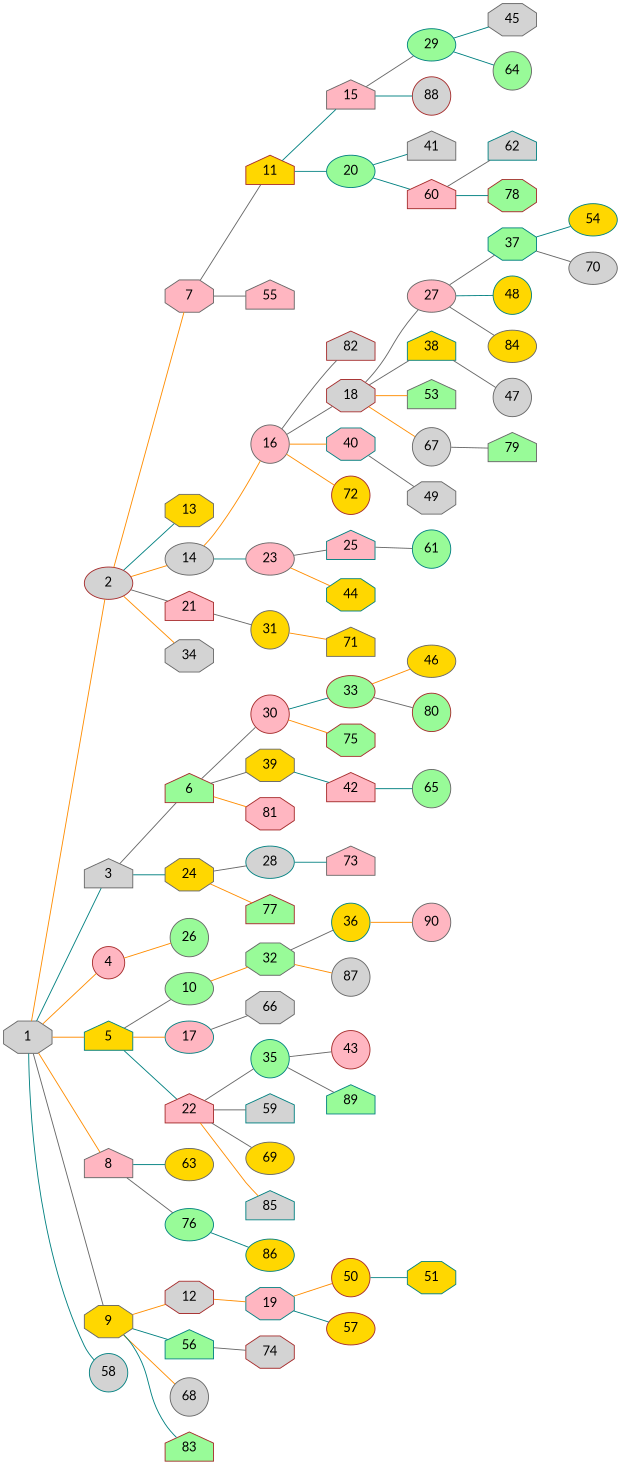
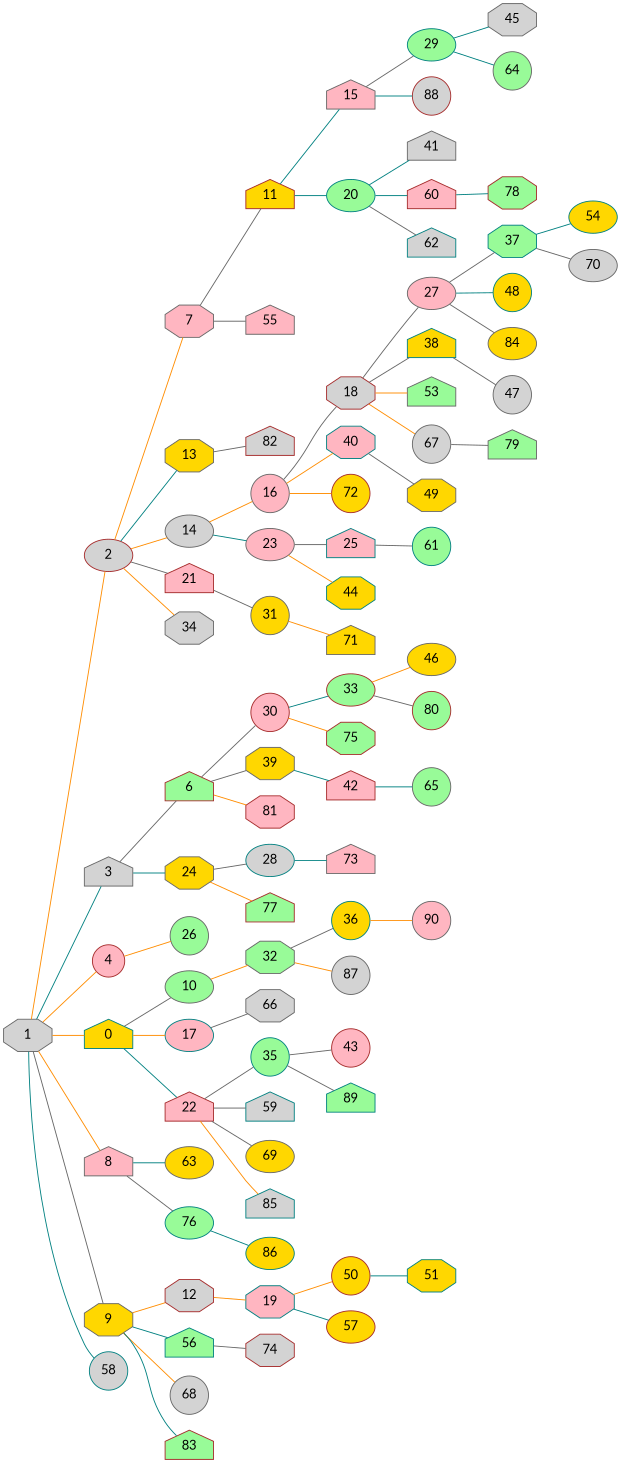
  graph {
    fontname=Lato
    rankdir=LR
    node [color=gray40 fillcolor=lightgrey fontname=Lato shape=house style=filled]
    edge [color=gray40 fontname=Lato]
    1 [shape=octagon]
    2 [color=brown shape=ellipse]
    3
    4 [color=brown fillcolor=lightpink shape=circle]
-   5 [color=teal fillcolor=gold]
+   5 [color=teal fillcolor=gold label=0]
    8 [fillcolor=lightpink]
    9 [fillcolor=gold shape=octagon]
    58 [color=teal shape=circle]
    7 [fillcolor=lightpink shape=octagon]
    13 [fillcolor=gold shape=octagon]
    14 [shape=ellipse]
    21 [color=brown fillcolor=lightpink]
    34 [shape=octagon]
    6 [color=brown fillcolor=palegreen]
    24 [fillcolor=gold shape=octagon]
    26 [fillcolor=palegreen shape=circle]
    10 [fillcolor=palegreen shape=ellipse]
    17 [color=teal fillcolor=lightpink shape=ellipse]
    22 [color=brown fillcolor=lightpink]
    63 [fillcolor=gold shape=ellipse]
    76 [color=teal fillcolor=palegreen shape=ellipse]
    12 [color=brown shape=octagon]
    56 [color=teal fillcolor=palegreen]
    68 [shape=circle]
    83 [color=brown fillcolor=palegreen]
    11 [color=brown fillcolor=gold]
    55 [fillcolor=lightpink]
    82 [color=brown]
    16 [fillcolor=lightpink shape=circle]
    23 [fillcolor=lightpink shape=ellipse]
    31 [fillcolor=gold shape=circle]
    30 [color=brown fillcolor=lightpink shape=circle]
    39 [fillcolor=gold shape=octagon]
    81 [color=brown fillcolor=lightpink shape=octagon]
    28 [color=teal shape=ellipse]
    77 [color=brown fillcolor=palegreen]
    32 [fillcolor=palegreen shape=octagon]
    66 [shape=octagon]
    35 [color=teal fillcolor=palegreen shape=circle]
    59 [color=teal]
    69 [fillcolor=gold shape=ellipse]
    85 [color=teal]
    86 [color=teal fillcolor=gold shape=ellipse]
    19 [color=teal fillcolor=lightpink shape=octagon]
    74 [color=brown shape=octagon]
    15 [fillcolor=lightpink]
    20 [color=teal fillcolor=palegreen shape=ellipse]
    18 [color=brown shape=octagon]
    40 [color=teal fillcolor=lightpink shape=octagon]
    72 [color=brown fillcolor=gold shape=circle]
    25 [color=teal fillcolor=lightpink]
    44 [color=teal fillcolor=gold shape=octagon]
    71 [fillcolor=gold]
    33 [color=brown fillcolor=palegreen shape=ellipse]
    75 [color=brown fillcolor=palegreen shape=octagon]
    42 [color=brown fillcolor=lightpink]
    73 [fillcolor=lightpink]
    36 [color=teal fillcolor=gold shape=circle]
    87 [shape=circle]
    43 [color=brown fillcolor=lightpink shape=circle]
    89 [color=teal fillcolor=palegreen]
    46 [fillcolor=gold shape=ellipse]
    80 [color=brown fillcolor=palegreen shape=circle]
    65 [fillcolor=palegreen shape=circle]
    29 [color=teal fillcolor=palegreen shape=ellipse]
    88 [color=brown shape=circle]
    41
    60 [color=brown fillcolor=lightpink]
    50 [color=brown fillcolor=gold shape=circle]
    57 [color=brown fillcolor=gold shape=ellipse]
    90 [fillcolor=lightpink shape=circle]
    45 [shape=octagon]
    64 [fillcolor=palegreen shape=circle]
    62 [color=teal]
    78 [color=brown fillcolor=palegreen shape=octagon]
    51 [color=teal fillcolor=gold shape=octagon]
    27 [fillcolor=lightpink shape=ellipse]
    38 [color=teal fillcolor=gold]
    53 [fillcolor=palegreen]
    67 [shape=circle]
-   49 [shape=octagon]
+   49 [fillcolor=gold shape=octagon]
    61 [color=teal fillcolor=palegreen shape=circle]
    37 [color=teal fillcolor=palegreen shape=octagon]
    48 [color=teal fillcolor=gold shape=circle]
    84 [fillcolor=gold shape=ellipse]
    47 [shape=circle]
    79 [fillcolor=palegreen]
    54 [color=teal fillcolor=gold shape=ellipse]
    70 [shape=ellipse]
    1 -- 2 [color=darkorange]
    1 -- 3 [color=teal]
    1 -- 4 [color=darkorange]
    1 -- 5 [color=darkorange]
    1 -- 8 [color=darkorange]
    1 -- 9
    1 -- 58 [color=teal]
    2 -- 7 [color=darkorange]
    2 -- 13 [color=teal]
    2 -- 14 [color=darkorange]
    2 -- 21
    2 -- 34 [color=darkorange]
    3 -- 6
    3 -- 24 [color=teal]
    4 -- 26 [color=darkorange]
    5 -- 10
    5 -- 17 [color=darkorange]
    5 -- 22 [color=teal]
    8 -- 63 [color=teal]
    8 -- 76
    9 -- 12 [color=darkorange]
    9 -- 56 [color=teal]
    9 -- 68 [color=darkorange]
    9 -- 83 [color=teal]
    7 -- 11
    7 -- 55
-   16 -- 82
+   13 -- 82
    14 -- 16 [color=darkorange]
    14 -- 23 [color=teal]
    21 -- 31
    6 -- 30
    6 -- 39
    6 -- 81 [color=darkorange]
    24 -- 28
    24 -- 77 [color=darkorange]
    10 -- 32 [color=darkorange]
    17 -- 66
    22 -- 35
    22 -- 59
    22 -- 69
    22 -- 85 [color=darkorange]
    76 -- 86 [color=teal]
    12 -- 19 [color=darkorange]
    56 -- 74
    11 -- 15 [color=teal]
    11 -- 20 [color=teal]
    16 -- 18
    16 -- 40 [color=darkorange]
    16 -- 72 [color=darkorange]
    23 -- 25
    23 -- 44 [color=darkorange]
    31 -- 71 [color=darkorange]
    30 -- 33 [color=teal]
    30 -- 75 [color=darkorange]
    39 -- 42 [color=teal]
    28 -- 73 [color=teal]
    32 -- 36
    32 -- 87 [color=darkorange]
    35 -- 43
    35 -- 89
    19 -- 50 [color=darkorange]
    19 -- 57 [color=teal]
    15 -- 29
    15 -- 88 [color=teal]
    20 -- 41 [color=teal]
    20 -- 60 [color=teal]
    18 -- 27
    18 -- 38
    18 -- 53 [color=darkorange]
    18 -- 67 [color=darkorange]
    40 -- 49
    25 -- 61
    33 -- 46 [color=darkorange]
    33 -- 80
    42 -- 65 [color=teal]
    36 -- 90 [color=darkorange]
    29 -- 45 [color=teal]
    29 -- 64 [color=teal]
-   60 -- 62
+   20 -- 62
    60 -- 78 [color=teal]
    50 -- 51 [color=teal]
    27 -- 37
    27 -- 48 [color=teal]
    27 -- 84
    38 -- 47
    67 -- 79
    37 -- 54 [color=teal]
    37 -- 70
  }
